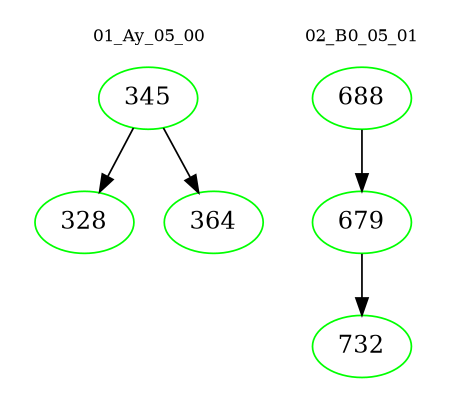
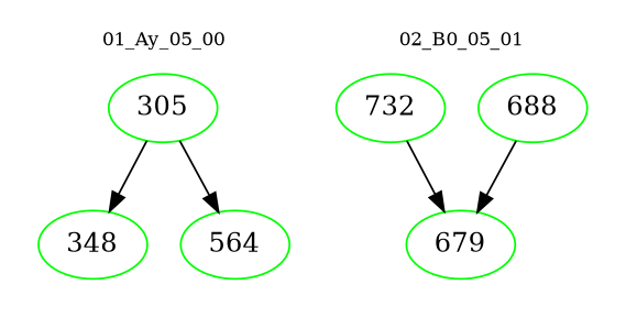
  digraph {
    node [color=green]
    edge [color=black]
-   n1 [label=328]
-   n2 [label=345]
-   n3 [label=364]
+   n1 [label=348]
+   n2 [label=305]
+   n3 [label=564]
    n4 [label=688]
    n5 [label=679]
    n6 [label=732]
    subgraph cluster_1 {
      color=white
      fontsize=10
      label="01_Ay_05_00"
      n1
      n2
      n3
    }
    subgraph cluster_2 {
      color=white
      fontsize=10
      label="02_B0_05_01"
      n4
      n5
      n6
    }
    n2 -> n1
    n2 -> n3
    n4 -> n5
-   n5 -> n6
+   n6 -> n5
  }
